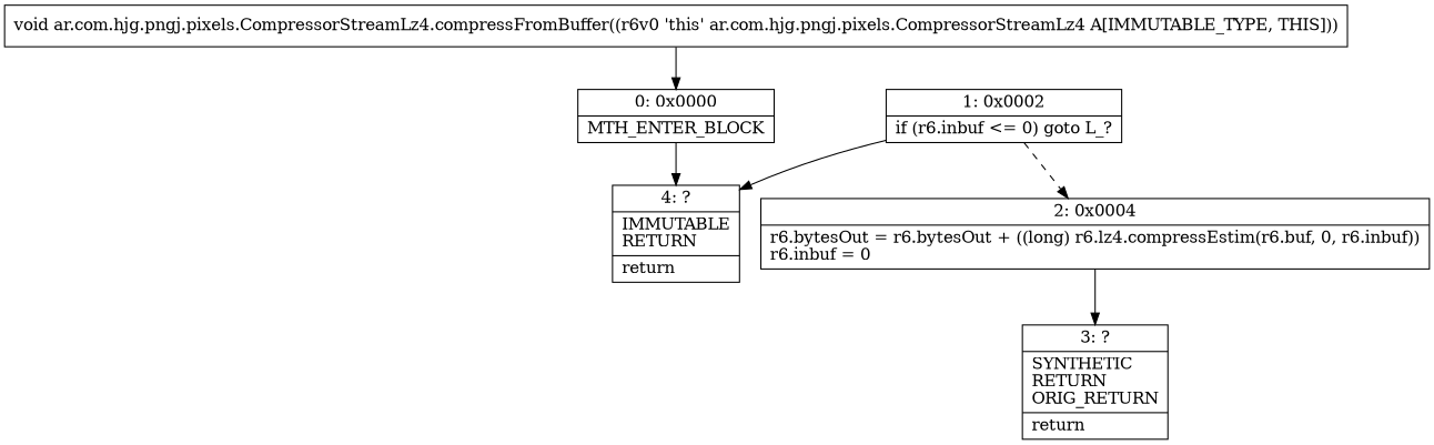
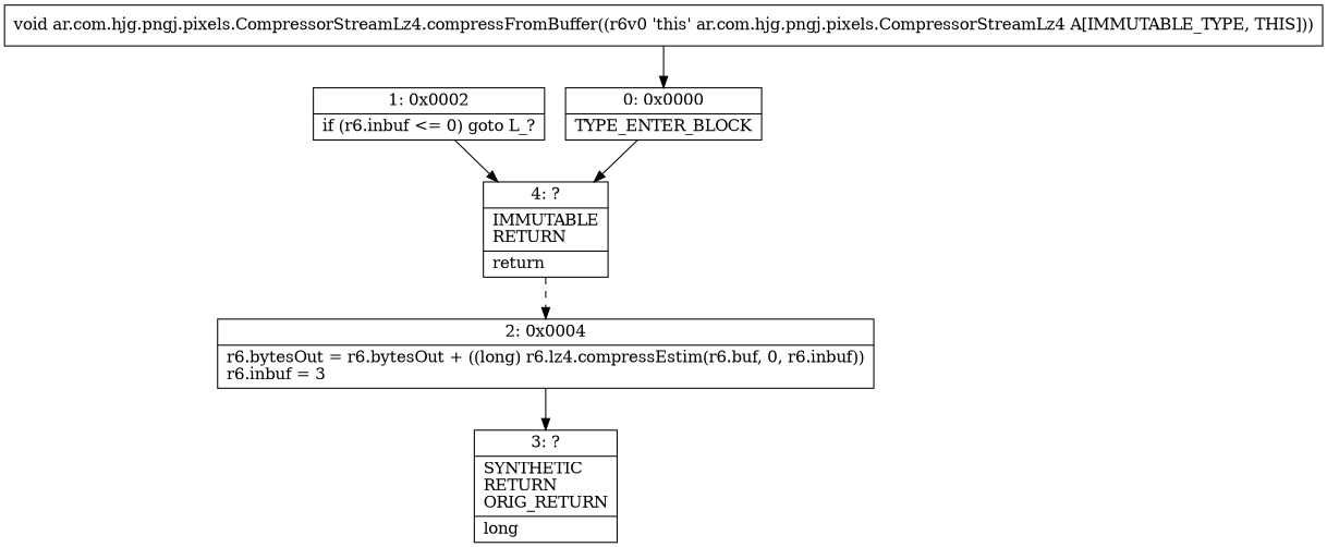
  digraph {
    node [shape=record]
-   n1 [label="{0\:\ 0x0000|MTH_ENTER_BLOCK\l}"]
+   n1 [label="{0\:\ 0x0000|TYPE_ENTER_BLOCK\l}"]
    n2 [label="{4\:\ ?|IMMUTABLE\lRETURN\l|return\l}"]
    n3 [label="{1\:\ 0x0002|if (r6.inbuf \<= 0) goto L_?\l}"]
-   n4 [label="{2\:\ 0x0004|r6.bytesOut = r6.bytesOut + ((long) r6.lz4.compressEstim(r6.buf, 0, r6.inbuf))\lr6.inbuf = 0\l}"]
-   n5 [label="{3\:\ ?|SYNTHETIC\lRETURN\lORIG_RETURN\l|return\l}"]
+   n4 [label="{2\:\ 0x0004|r6.bytesOut = r6.bytesOut + ((long) r6.lz4.compressEstim(r6.buf, 0, r6.inbuf))\lr6.inbuf = 3\l}"]
+   n5 [label="{3\:\ ?|SYNTHETIC\lRETURN\lORIG_RETURN\l|long\l}"]
    n6 [label="{void ar.com.hjg.pngj.pixels.CompressorStreamLz4.compressFromBuffer((r6v0 'this' ar.com.hjg.pngj.pixels.CompressorStreamLz4 A[IMMUTABLE_TYPE, THIS])) }"]
    n1 -> n2
    n3 -> n2
-   n3 -> n4 [style=dashed]
+   n2 -> n4 [style=dashed]
    n4 -> n5
    n6 -> n1
  }
